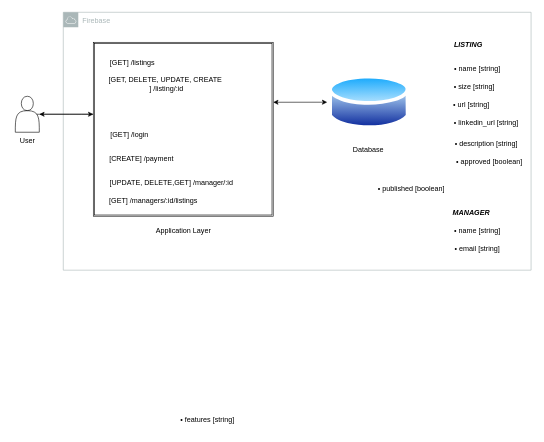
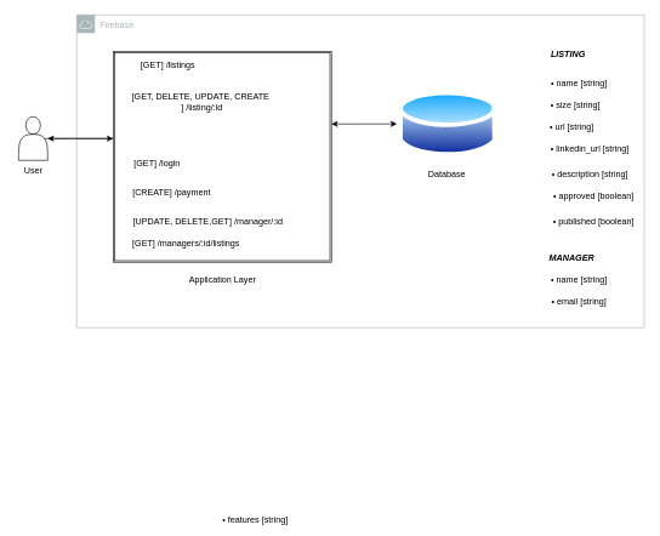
  <mxCell id="0" />
  <mxCell id="1" parent="0" />
  <mxCell id="2" value="Firebase" style="sketch=0;outlineConnect=0;gradientColor=none;html=1;whiteSpace=wrap;fontSize=12;fontStyle=0;shape=mxgraph.aws4.group;grIcon=mxgraph.aws4.group_aws_cloud;strokeColor=#AAB7B8;fillColor=none;verticalAlign=top;align=left;spacingLeft=30;fontColor=#AAB7B8;dashed=0;" vertex="1" parent="1"><mxGeometry x="105" y="20" width="780" height="430" as="geometry" /></mxCell>
  <mxCell id="3" value="" style="edgeStyle=orthogonalEdgeStyle;rounded=0;orthogonalLoop=1;jettySize=auto;html=1;" edge="1" parent="1" target="6"><mxGeometry relative="1" as="geometry"><mxPoint x="45" y="190" as="sourcePoint" /><Array as="points"><mxPoint x="135" y="190" /><mxPoint x="135" y="190" /></Array></mxGeometry></mxCell>
  <mxCell id="4" value="" style="shape=actor;whiteSpace=wrap;html=1;" vertex="1" parent="1"><mxGeometry y="160" width="40" height="60" as="geometry" x="25" /></mxCell>
  <mxCell id="5" value="" style="edgeStyle=orthogonalEdgeStyle;rounded=0;orthogonalLoop=1;jettySize=auto;html=1;" edge="1" parent="1" source="6"><mxGeometry relative="1" as="geometry"><mxPoint x="65" y="190" as="targetPoint" /><Array as="points"><mxPoint x="115" y="190" /><mxPoint x="115" y="190" /></Array></mxGeometry></mxCell>
  <mxCell id="6" value="" style="shape=ext;double=1;rounded=0;whiteSpace=wrap;html=1;" vertex="1" parent="1"><mxGeometry x="155" y="70" width="300" height="290" as="geometry" /></mxCell>
  <mxCell id="7" value="User" style="text;html=1;align=center;verticalAlign=middle;resizable=0;points=[];autosize=1;strokeColor=none;fillColor=none;" vertex="1" parent="1"><mxGeometry x="20" y="220" width="50" height="30" as="geometry" /></mxCell>
  <mxCell id="8" value="Application Layer" style="text;html=1;align=center;verticalAlign=middle;resizable=0;points=[];autosize=1;strokeColor=none;fillColor=none;" vertex="1" parent="1"><mxGeometry x="245" y="370" width="120" height="30" as="geometry" /></mxCell>
- <mxCell id="9" value="Database&amp;nbsp;" style="text;html=1;align=center;verticalAlign=middle;resizable=0;points=[];autosize=1;strokeColor=none;fillColor=none;" vertex="1" parent="1"><mxGeometry x="575" y="235" width="80" height="30" as="geometry" /></mxCell>
- <mxCell id="10" value="[GET] /listings" style="text;html=1;align=center;verticalAlign=middle;resizable=0;points=[];autosize=1;strokeColor=none;fillColor=none;" vertex="1" parent="1"><mxGeometry x="170" y="90" width="100" height="30" as="geometry" /></mxCell>
+ <mxCell id="9" value="Database&amp;nbsp;" style="text;html=1;align=center;verticalAlign=middle;resizable=0;points=[];autosize=1;strokeColor=none;fillColor=none;" vertex="1" parent="1"><mxGeometry x="575" y="225" width="80" height="30" as="geometry" /></mxCell>
+ <mxCell id="10" value="[GET] /listings" style="text;html=1;align=center;verticalAlign=middle;resizable=0;points=[];autosize=1;strokeColor=none;fillColor=none;" vertex="1" parent="1"><mxGeometry x="180" y="75" width="100" height="30" as="geometry" /></mxCell>
  <mxCell id="11" value="[GET, DELETE, UPDATE, CREATE&lt;br&gt;&amp;nbsp;] /listing/:id" style="text;html=1;align=center;verticalAlign=middle;resizable=0;points=[];autosize=1;strokeColor=none;fillColor=none;" vertex="1" parent="1"><mxGeometry x="170" y="120" width="210" height="40" as="geometry" /></mxCell>
  <mxCell id="12" value="[GET] /login" style="text;html=1;align=center;verticalAlign=middle;resizable=0;points=[];autosize=1;strokeColor=none;fillColor=none;" vertex="1" parent="1"><mxGeometry x="170" y="210" width="90" height="30" as="geometry" /></mxCell>
  <mxCell id="13" value="[CREATE] /payment" style="text;html=1;align=center;verticalAlign=middle;resizable=0;points=[];autosize=1;strokeColor=none;fillColor=none;" vertex="1" parent="1"><mxGeometry x="170" y="250" width="130" height="30" as="geometry" /></mxCell>
  <mxCell id="14" value="" style="endArrow=classic;startArrow=classic;html=1;rounded=0;entryX=0;entryY=0.538;entryDx=0;entryDy=0;entryPerimeter=0;" edge="1" parent="1"><mxGeometry width="50" height="50" relative="1" as="geometry"><mxPoint x="455" y="170" as="sourcePoint" /><mxPoint x="545" y="169.94" as="targetPoint" /></mxGeometry></mxCell>
  <mxCell id="15" value="[UPDATE, DELETE,GET] /manager/:id" style="text;html=1;align=center;verticalAlign=middle;resizable=0;points=[];autosize=1;strokeColor=none;fillColor=none;" vertex="1" parent="1"><mxGeometry x="170" y="290" width="230" height="30" as="geometry" /></mxCell>
  <mxCell id="16" value="&lt;b&gt;&lt;i&gt;LISTING&lt;/i&gt;&lt;/b&gt;" style="text;html=1;align=center;verticalAlign=middle;resizable=0;points=[];autosize=1;strokeColor=none;fillColor=none;" vertex="1" parent="1"><mxGeometry x="745" y="60" width="70" height="30" as="geometry" /></mxCell>
  <mxCell id="17" value="&lt;b&gt;&lt;i&gt;MANAGER&lt;/i&gt;&lt;/b&gt;" style="text;html=1;align=center;verticalAlign=middle;resizable=0;points=[];autosize=1;strokeColor=none;fillColor=none;" vertex="1" parent="1"><mxGeometry x="740" y="340" width="90" height="30" as="geometry" /></mxCell>
  <mxCell id="18" value="• name [string]" style="text;html=1;align=center;verticalAlign=middle;resizable=0;points=[];autosize=1;strokeColor=none;fillColor=none;" vertex="1" parent="1"><mxGeometry x="745" y="100" width="100" height="30" as="geometry" /></mxCell>
  <mxCell id="19" value="• size [string]" style="text;html=1;align=center;verticalAlign=middle;resizable=0;points=[];autosize=1;strokeColor=none;fillColor=none;" vertex="1" parent="1"><mxGeometry x="745" y="130" width="90" height="30" as="geometry" /></mxCell>
  <mxCell id="20" value="• url [string]" style="text;html=1;align=center;verticalAlign=middle;resizable=0;points=[];autosize=1;strokeColor=none;fillColor=none;" vertex="1" parent="1"><mxGeometry x="745" y="160" width="80" height="30" as="geometry" /></mxCell>
  <mxCell id="21" value="• linkedin_url [string]" style="text;html=1;align=center;verticalAlign=middle;resizable=0;points=[];autosize=1;strokeColor=none;fillColor=none;" vertex="1" parent="1"><mxGeometry x="745" y="190" width="130" height="30" as="geometry" /></mxCell>
  <mxCell id="22" value="• description [string]" style="text;html=1;align=center;verticalAlign=middle;resizable=0;points=[];autosize=1;strokeColor=none;fillColor=none;" vertex="1" parent="1"><mxGeometry x="745" y="225" width="130" height="30" as="geometry" /></mxCell>
- <mxCell id="23" value="• features [string]" style="text;html=1;align=center;verticalAlign=middle;resizable=0;points=[];autosize=1;strokeColor=none;fillColor=none;" vertex="1" parent="1"><mxGeometry x="290" y="685" width="110" height="30" as="geometry" /></mxCell>
+ <mxCell id="23" value="• features [string]" style="text;html=1;align=center;verticalAlign=middle;resizable=0;points=[];autosize=1;strokeColor=none;fillColor=none;" vertex="1" parent="1"><mxGeometry x="295" y="700" width="110" height="30" as="geometry" /></mxCell>
  <mxCell id="24" value="• approved [boolean]" style="text;html=1;align=center;verticalAlign=middle;resizable=0;points=[];autosize=1;strokeColor=none;fillColor=none;" vertex="1" parent="1"><mxGeometry x="750" y="255" width="130" height="30" as="geometry" /></mxCell>
- <mxCell id="25" value="• published [boolean]" style="text;html=1;align=center;verticalAlign=middle;resizable=0;points=[];autosize=1;strokeColor=none;fillColor=none;" vertex="1" parent="1"><mxGeometry x="615" y="300" width="140" height="30" as="geometry" /></mxCell>
+ <mxCell id="25" value="• published [boolean]" style="text;html=1;align=center;verticalAlign=middle;resizable=0;points=[];autosize=1;strokeColor=none;fillColor=none;" vertex="1" parent="1"><mxGeometry x="745" y="290" width="140" height="30" as="geometry" /></mxCell>
  <mxCell id="26" value="[GET] /managers/:id/listings" style="text;html=1;align=center;verticalAlign=middle;resizable=0;points=[];autosize=1;strokeColor=none;fillColor=none;" vertex="1" parent="1"><mxGeometry x="170" y="320" width="170" height="30" as="geometry" /></mxCell>
  <mxCell id="27" value="• name [string]" style="text;html=1;align=center;verticalAlign=middle;resizable=0;points=[];autosize=1;strokeColor=none;fillColor=none;" vertex="1" parent="1"><mxGeometry x="745" y="370" width="100" height="30" as="geometry" /></mxCell>
  <mxCell id="28" value="• email [string]" style="text;html=1;align=center;verticalAlign=middle;resizable=0;points=[];autosize=1;strokeColor=none;fillColor=none;" vertex="1" parent="1"><mxGeometry x="745" y="400" width="100" height="30" as="geometry" /></mxCell>
  <mxCell id="29" value="" style="image;aspect=fixed;perimeter=ellipsePerimeter;html=1;align=center;shadow=0;dashed=0;spacingTop=3;image=img/lib/active_directory/database.svg;" vertex="1" parent="1"><mxGeometry x="547.43" y="120" width="135.14" height="100" as="geometry" /></mxCell>
